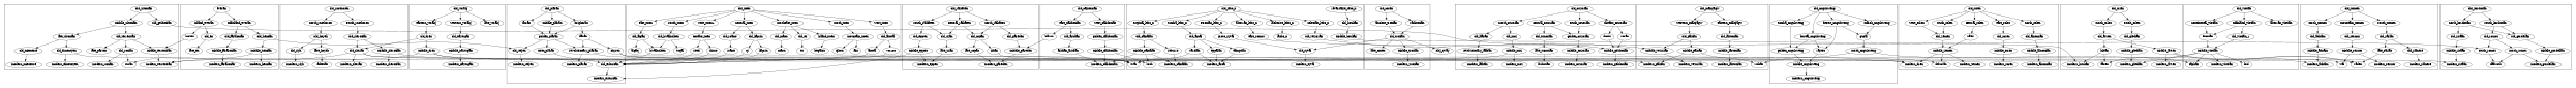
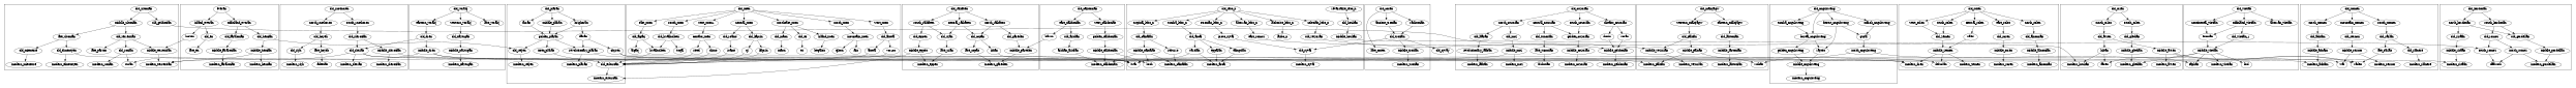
  digraph {
    rankdir=TB
    old_ultonian
    old_geldonian
    middle_ultonian
    old_terressian
    late_ultonian
    old_ronian
    middle_terressian
    late_parton
    suran
    modern_ronian
    modern_terressian
    old_mienesse
    old_elmentyen
    modern_mienesse
    modern_elmentyen
    old_kordonan
    north_kordonan
    south_kordonan
    old_risaan
    old_gordellan
    middle_risaan
    modern_risaan
    middle_gordellan
    modern_gordellan
    old_romou
    north_romou
    south_romou
    daarush
    old_viotian
    continental_viotian
    mainland_viotian
    alterran_viotian
    exonian
    middle_viotian
    ibol
    modern_viotian
    saphan
    old_viotian_1
    old_cosen
    ancient_troxian
    radisonian
    late_cosen
    old_troxian
    middle_troxian
    modern_troxian
    old_cozorian
    distant_cozorian
    north_cozorian
    central_cozorian
    south_cozorian
    soran
    donin
    middle_geldonian
    modern_geldonian
    old_laasan
    old_moz
    revolutionary_laasan
    modern_laasan
    middle_moz
    modern_moz
    old_tunosian
    golden_cozorian
    late_tunosian
    fridosian
    middle_cozorian
    modern_cozorian
    old_calidonian
    west_calidonian
    east_calidonian
    golden_calidonian
    middle_calidonian
    modern_calidonian
    old_aridian
    barun
    n75 [label=aridian_aridian]
    old_raihaten
    north_raihaten
    central_raihaten
    south_raihaten
    old_gareden
    old_copan
    middle_gareden
    modern_gareden
    late_copan
    ishan
    old_uzan
    late_uzan
    modern_eppen
    old_eppen
    middle_eppen
    old_malnjagw
    western_malnjagw
    eastern_malnjagw
    old_palnan
    middle_palnan
    middle_vezurian
    modern_palnan
    ruiban
    modern_vezurian
    old_lastonian
    middle_lastonian
    modern_lastonian
    old_cnguhweng
    tundra_cnguhweng
    boreal_cnguhweng
    desert_cnguhweng
    marsh_cnguhweng
    golden_cnguhweng
    middle_cnguhweng
    modern_cnguhweng
    rayten
    gusal
    north_cnguhweng
    everan
    island_everan
    mainland_everan
    loozen
    old_en
    late_en
    old_faralonian
    old_hemian
    middle_faralonian
    modern_faralonian
    middle_hemian
    modern_hemian
    old_plaran
    fluran
    middle_plaran
    brighoran
    golden_plaran
    old_reijen
    xoen_plaran
    revolutionary_plaran
    modern_reijen
    old_erbussan
    modern_erbussan
    modern_plaran
    ifasan
    chyren
    old_xomen
    mountain_xomen
    north_xomen
    south_xomen
    old_sernon
    middle_sernon
    modern_sernon
    wai
    old_adnam
    middle_adnam
    modern_adnam
    old_sarlan
    late_sarlan
    old_rianese
    raden
    modern_rianese
    old_orlen
    north_orlen
    south_orlen
    old_avren
    hiban
    middle_avren
    fasen
    modern_houkan
    modern_avren
    old_gledian
    middle_gledian
    modern_gledian
    old_lebo_n
    revarsaille_lebo_n
    stronian_lebo_n
    tropical_lebo_n
    celesian_lebo_n
    lasborite_lebo_n
    tundra_lebo_n
    alterran_lebo_n
    old_houkan
    middle_houkan
    proto_syvai
    old_syvai
    modern_syvai
    old_cainaian
    middle_cainaian
    reburro
    modern_cainaian
    kroh
    old_vezurian
    lasbo_n
    old_ascai
    warelan
    taingolan
    eppalan
    iwar
    modern_ascai
    east_romou
    old_solen
    west_solen
    south_solen
    central_solen
    east_solen
    north_solen
    old_zemen
    middle_zemen
    modern_zemen
    delurian
    modern_dren
    waeri
    old_scren
    middle_scren
    modern_scren
    old_alnomian
    middle_alnomian
    modern_alnomian
    old_rnothoren
    north_rnothoren
    south_rnothoren
    old_hoyeh
    old_riyh
    late_hoyeh
    modern_riyh
    radexian
    old_sleroxian
    middle_sleroxian
    old_slerian
    modern_sleroxian
    modern_slerian
    old_vorahj
    eastern_vorahj
    late_vorahj
    western_vorahj
    old_dren
    middle_dren
    old_naztugan
    middle_naztugan
    modern_naztugan
    old_xoen
    northeast_xoen
    north_xoen
    west_xoen
    east_xoen
    south_xoen
    west_xoen1
    central_xoen
    island_xoen
    old_maon
    old_es
    begalon
    maon
    es
    mountain_xoen
    qibon
    rain
    old_axotal
    axotal
    verzon
    old_aigaq
    aigaq
    hwaiholben
    old_hwaiholben
    toqal
    contact_xoen
    setei
    disno
    old_kaprin
    old_roamt
    kaprin
    qi
    roamt
    old_syvay
    subgraph cluster_1 {
      old_ultonian
      old_geldonian
      middle_ultonian
      old_terressian
      late_ultonian
      old_ronian
      middle_terressian
      late_parton
      suran
      modern_ronian
      modern_terressian
      old_mienesse
      old_elmentyen
      modern_mienesse
      modern_elmentyen
    }
    subgraph cluster_2 {
      old_kordonan
      north_kordonan
      south_kordonan
      old_risaan
      old_gordellan
      middle_risaan
      modern_risaan
      middle_gordellan
      modern_gordellan
      old_romou
      north_romou
      south_romou
      daarush
    }
    subgraph cluster_3 {
      old_viotian
      continental_viotian
      mainland_viotian
      alterran_viotian
      exonian
      middle_viotian
      ibol
      modern_viotian
      saphan
      old_viotian_1
    }
    subgraph cluster_4 {
      old_cosen
      ancient_troxian
      radisonian
      late_cosen
      old_troxian
      middle_troxian
      modern_troxian
    }
    subgraph cluster_5 {
      old_cozorian
      distant_cozorian
      north_cozorian
      central_cozorian
      south_cozorian
      soran
      donin
      middle_geldonian
      modern_geldonian
      old_laasan
      old_moz
      revolutionary_laasan
      modern_laasan
      middle_moz
      modern_moz
      old_tunosian
      golden_cozorian
      late_tunosian
      fridosian
      middle_cozorian
      modern_cozorian
    }
    subgraph cluster_6 {
      old_calidonian
      west_calidonian
      east_calidonian
      golden_calidonian
      middle_calidonian
      modern_calidonian
      old_aridian
      barun
      n75
    }
    subgraph cluster_7 {
      old_raihaten
      north_raihaten
      central_raihaten
      south_raihaten
      old_gareden
      old_copan
      middle_gareden
      modern_gareden
      late_copan
      ishan
      old_uzan
      late_uzan
      modern_eppen
      old_eppen
      middle_eppen
    }
    subgraph cluster_8 {
      old_malnjagw
      western_malnjagw
      eastern_malnjagw
      old_palnan
      middle_palnan
      middle_vezurian
      modern_palnan
      ruiban
      modern_vezurian
      old_lastonian
      middle_lastonian
      modern_lastonian
    }
    subgraph cluster_9 {
      old_cnguhweng
      tundra_cnguhweng
      boreal_cnguhweng
      desert_cnguhweng
      marsh_cnguhweng
      golden_cnguhweng
      middle_cnguhweng
      modern_cnguhweng
      rayten
      gusal
      north_cnguhweng
    }
    subgraph cluster_10 {
      everan
      island_everan
      mainland_everan
      loozen
      old_en
      late_en
      old_faralonian
      old_hemian
      middle_faralonian
      modern_faralonian
      middle_hemian
      modern_hemian
    }
    subgraph cluster_11 {
      old_plaran
      fluran
      middle_plaran
      brighoran
      golden_plaran
      old_reijen
      xoen_plaran
      revolutionary_plaran
      modern_reijen
      old_erbussan
      modern_erbussan
      modern_plaran
      ifasan
      chyren
    }
    subgraph cluster_12 {
      old_xomen
      mountain_xomen
      north_xomen
      south_xomen
      old_sernon
      middle_sernon
      modern_sernon
      wai
      old_adnam
      middle_adnam
      modern_adnam
      old_sarlan
      late_sarlan
      old_rianese
      raden
      modern_rianese
    }
    subgraph cluster_13 {
      old_orlen
      north_orlen
      south_orlen
      old_avren
      hiban
      middle_avren
      fasen
      modern_houkan
      modern_avren
      old_gledian
      middle_gledian
      modern_gledian
    }
    subgraph cluster_14 {
      old_lebo_n
      revarsaille_lebo_n
      stronian_lebo_n
      tropical_lebo_n
      celesian_lebo_n
      lasborite_lebo_n
      tundra_lebo_n
      alterran_lebo_n
      old_houkan
      middle_houkan
      proto_syvai
      old_syvai
      modern_syvai
      old_cainaian
      middle_cainaian
      reburro
      modern_cainaian
      kroh
      old_vezurian
      lasbo_n
      old_ascai
      warelan
      taingolan
      eppalan
      iwar
      modern_ascai
      east_romou
    }
    subgraph cluster_15 {
      old_solen
      west_solen
      south_solen
      central_solen
      east_solen
      north_solen
      old_zemen
      middle_zemen
      modern_zemen
      delurian
      modern_dren
      waeri
      old_scren
      middle_scren
      modern_scren
      old_alnomian
      middle_alnomian
      modern_alnomian
    }
    subgraph cluster_16 {
      old_rnothoren
      north_rnothoren
      south_rnothoren
      old_hoyeh
      old_riyh
      late_hoyeh
      modern_riyh
      radexian
      old_sleroxian
      middle_sleroxian
      old_slerian
      modern_sleroxian
      modern_slerian
    }
    subgraph cluster_17 {
      old_vorahj
      eastern_vorahj
      late_vorahj
      western_vorahj
      old_dren
      middle_dren
      old_naztugan
      middle_naztugan
      modern_naztugan
    }
    subgraph cluster_18 {
      old_xoen
      northeast_xoen
      north_xoen
      west_xoen
      east_xoen
      south_xoen
      west_xoen1
      central_xoen
      island_xoen
      old_maon
      old_es
      begalon
      maon
      es
      mountain_xoen
      qibon
      rain
      old_axotal
      axotal
      verzon
      old_aigaq
      aigaq
      hwaiholben
      old_hwaiholben
      toqal
      contact_xoen
      setei
      disno
      old_kaprin
      old_roamt
      kaprin
      qi
      roamt
    }
    old_ultonian -> old_geldonian
    old_ultonian -> middle_ultonian
    old_geldonian -> middle_geldonian
    middle_ultonian -> old_terressian
    middle_ultonian -> late_ultonian
    old_terressian -> old_ronian
    old_terressian -> middle_terressian
    old_terressian -> late_parton
    late_ultonian -> old_mienesse
    late_ultonian -> old_elmentyen
    old_ronian -> suran
    old_ronian -> modern_ronian
    middle_terressian -> modern_terressian
    old_mienesse -> modern_mienesse
    old_elmentyen -> modern_elmentyen
    old_elmentyen -> modern_risaan
    old_kordonan -> north_kordonan
    old_kordonan -> south_kordonan
    north_kordonan -> old_risaan
    north_kordonan -> old_gordellan
    south_kordonan -> old_gordellan
    south_kordonan -> old_romou
    old_risaan -> middle_risaan
    old_gordellan -> middle_gordellan
    middle_risaan -> modern_risaan
    middle_gordellan -> modern_gordellan
    old_romou -> north_romou
    old_romou -> south_romou
    north_romou -> modern_gordellan
    north_romou -> daarush
    south_romou -> daarush
    old_viotian -> continental_viotian
    old_viotian -> mainland_viotian
    old_viotian -> alterran_viotian
    continental_viotian -> exonian
    mainland_viotian -> exonian
    mainland_viotian -> old_viotian_1
    exonian -> middle_viotian
    middle_viotian -> ibol
    middle_viotian -> modern_viotian
    middle_viotian -> saphan
    middle_viotian -> fasen
    middle_viotian -> modern_gledian
    old_viotian_1 -> middle_viotian
    old_cosen -> ancient_troxian
    old_cosen -> radisonian
-   old_troxian -> late_cosen
+   old_cosen -> late_cosen
    ancient_troxian -> old_troxian
    radisonian -> old_troxian
    old_troxian -> middle_troxian
    old_troxian -> old_syvai
    old_troxian -> old_syvay
    middle_troxian -> modern_troxian
    old_cozorian -> distant_cozorian
    old_cozorian -> north_cozorian
    old_cozorian -> south_cozorian
    distant_cozorian -> soran
    distant_cozorian -> donin
    north_cozorian -> old_laasan
    north_cozorian -> old_moz
    central_cozorian -> old_tunosian
    central_cozorian -> golden_cozorian
    south_cozorian -> golden_cozorian
    soran -> middle_geldonian
    donin -> middle_geldonian
    middle_geldonian -> modern_geldonian
    old_laasan -> revolutionary_laasan
    old_moz -> middle_moz
    revolutionary_laasan -> modern_laasan
    middle_moz -> modern_moz
    middle_moz -> iwar
    old_tunosian -> late_tunosian
    golden_cozorian -> middle_cozorian
    late_tunosian -> fridosian
    middle_cozorian -> modern_cozorian
    old_calidonian -> west_calidonian
    old_calidonian -> east_calidonian
    west_calidonian -> golden_calidonian
    east_calidonian -> old_aridian
    east_calidonian -> barun
    golden_calidonian -> middle_calidonian
    middle_calidonian -> modern_calidonian
    middle_calidonian -> kroh
    old_aridian -> n75
    barun -> middle_gareden
    n75 -> modern_calidonian
    old_raihaten -> north_raihaten
    old_raihaten -> central_raihaten
    old_raihaten -> south_raihaten
    north_raihaten -> old_gareden
    north_raihaten -> old_copan
    central_raihaten -> old_copan
    central_raihaten -> old_uzan
    south_raihaten -> old_uzan
    south_raihaten -> old_eppen
    old_gareden -> middle_gareden
    old_copan -> late_copan
    old_copan -> ishan
    middle_gareden -> modern_gareden
    late_copan -> modern_gareden
    ishan -> modern_palnan
    old_uzan -> late_uzan
    late_uzan -> modern_eppen
    old_eppen -> middle_eppen
    middle_eppen -> modern_eppen
    middle_eppen -> modern_erbussan
    old_malnjagw -> western_malnjagw
    old_malnjagw -> eastern_malnjagw
    western_malnjagw -> old_palnan
    eastern_malnjagw -> old_lastonian
    old_palnan -> middle_palnan
    old_palnan -> middle_vezurian
    middle_palnan -> modern_palnan
    middle_palnan -> ruiban
    middle_vezurian -> modern_vezurian
    old_lastonian -> middle_lastonian
    middle_lastonian -> modern_lastonian
    old_cnguhweng -> tundra_cnguhweng
    old_cnguhweng -> boreal_cnguhweng
    old_cnguhweng -> desert_cnguhweng
    old_cnguhweng -> marsh_cnguhweng
-   tundra_cnguhweng -> golden_cnguhweng
+   tundra_cnguhweng -> boreal_cnguhweng
    boreal_cnguhweng -> golden_cnguhweng
    boreal_cnguhweng -> rayten
    desert_cnguhweng -> rayten
    desert_cnguhweng -> gusal
    marsh_cnguhweng -> gusal
    golden_cnguhweng -> middle_cnguhweng
    middle_cnguhweng -> modern_cnguhweng
    rayten -> middle_cnguhweng
    gusal -> north_cnguhweng
    north_cnguhweng -> saphan
    north_cnguhweng -> ruiban
    everan -> island_everan
    everan -> mainland_everan
    island_everan -> loozen
    island_everan -> old_en
    mainland_everan -> old_faralonian
    mainland_everan -> old_hemian
    loozen -> middle_terressian
    old_en -> late_en
    old_faralonian -> middle_faralonian
    old_hemian -> middle_hemian
    old_hemian -> old_reijen
    middle_faralonian -> modern_faralonian
    middle_hemian -> suran
    middle_hemian -> modern_hemian
    old_plaran -> fluran
    old_plaran -> middle_plaran
    old_plaran -> brighoran
    fluran -> golden_plaran
    middle_plaran -> golden_plaran
    brighoran -> golden_plaran
    brighoran -> ifasan
    golden_plaran -> old_reijen
    golden_plaran -> xoen_plaran
    golden_plaran -> revolutionary_plaran
    old_reijen -> modern_reijen
    xoen_plaran -> old_erbussan
    revolutionary_plaran -> modern_plaran
    revolutionary_plaran -> iwar
    old_erbussan -> modern_erbussan
    ifasan -> revolutionary_plaran
    ifasan -> chyren
    chyren -> wai
    chyren -> modern_adnam
    old_xomen -> mountain_xomen
    old_xomen -> north_xomen
    old_xomen -> south_xomen
    mountain_xomen -> old_sernon
    north_xomen -> old_adnam
    south_xomen -> old_sarlan
    old_sernon -> middle_sernon
    middle_sernon -> modern_sernon
    middle_sernon -> wai
    old_adnam -> middle_adnam
    middle_adnam -> modern_adnam
    old_sarlan -> late_sarlan
    old_sarlan -> old_rianese
    late_sarlan -> raden
    old_rianese -> modern_rianese
    old_orlen -> north_orlen
    old_orlen -> south_orlen
    north_orlen -> old_avren
    south_orlen -> old_gledian
    old_avren -> hiban
    old_avren -> middle_avren
    hiban -> fasen
    hiban -> modern_houkan
    middle_avren -> raden
    middle_avren -> raden
    middle_avren -> modern_avren
    old_gledian -> middle_gledian
    middle_gledian -> modern_gledian
    old_lebo_n -> stronian_lebo_n
    old_lebo_n -> tropical_lebo_n
    old_lebo_n -> celesian_lebo_n
    old_lebo_n -> lasborite_lebo_n
    old_lebo_n -> tundra_lebo_n
    old_lebo_n -> alterran_lebo_n
    revarsaille_lebo_n -> old_houkan
    stronian_lebo_n -> proto_syvai
    tropical_lebo_n -> old_cainaian
    celesian_lebo_n -> old_vezurian
    lasborite_lebo_n -> lasbo_n
    tundra_lebo_n -> old_ascai
    alterran_lebo_n -> east_romou
    old_houkan -> middle_houkan
    middle_houkan -> modern_houkan
    proto_syvai -> old_syvai
    old_syvai -> modern_syvai
    old_cainaian -> middle_cainaian
    old_cainaian -> reburro
    middle_cainaian -> modern_calidonian
    middle_cainaian -> modern_cainaian
    middle_cainaian -> kroh
    reburro -> modern_cainaian
    old_vezurian -> middle_vezurian
    old_ascai -> warelan
    old_ascai -> taingolan
    old_ascai -> eppalan
    warelan -> iwar
    warelan -> modern_ascai
    taingolan -> modern_ascai
    eppalan -> modern_ascai
    east_romou -> south_romou
    old_solen -> west_solen
    old_solen -> south_solen
    old_solen -> central_solen
    old_solen -> east_solen
    old_solen -> north_solen
    west_solen -> old_zemen
    south_solen -> old_zemen
    central_solen -> waeri
    east_solen -> old_scren
    north_solen -> old_alnomian
    old_zemen -> middle_zemen
    middle_zemen -> modern_zemen
    middle_zemen -> delurian
    middle_zemen -> modern_dren
    waeri -> middle_zemen
    old_scren -> middle_scren
    middle_scren -> modern_scren
    old_alnomian -> middle_alnomian
    middle_alnomian -> modern_alnomian
    old_rnothoren -> north_rnothoren
    old_rnothoren -> south_rnothoren
    north_rnothoren -> old_hoyeh
    south_rnothoren -> old_sleroxian
    old_hoyeh -> old_riyh
    old_hoyeh -> late_hoyeh
    old_riyh -> modern_riyh
    late_hoyeh -> radexian
    old_sleroxian -> middle_sleroxian
    old_sleroxian -> old_slerian
    middle_sleroxian -> delurian
    middle_sleroxian -> modern_sleroxian
    old_slerian -> modern_terressian
    old_slerian -> iwar
    old_slerian -> modern_dren
    old_slerian -> modern_slerian
    old_vorahj -> eastern_vorahj
    old_vorahj -> late_vorahj
    old_vorahj -> western_vorahj
    eastern_vorahj -> old_dren
    western_vorahj -> old_naztugan
    old_dren -> old_slerian
    old_dren -> middle_dren
    middle_dren -> modern_terressian
    middle_dren -> iwar
    middle_dren -> modern_dren
    old_naztugan -> middle_naztugan
    middle_naztugan -> modern_naztugan
    old_xoen -> northeast_xoen
    old_xoen -> north_xoen
    old_xoen -> west_xoen
    old_xoen -> east_xoen
    old_xoen -> south_xoen
    old_xoen -> west_xoen1
    old_xoen -> central_xoen
    northeast_xoen -> island_xoen
    northeast_xoen -> old_maon
    northeast_xoen -> old_es
    north_xoen -> mountain_xoen
    west_xoen -> old_axotal
    east_xoen -> old_aigaq
    south_xoen -> old_hwaiholben
    west_xoen1 -> contact_xoen
    central_xoen -> old_kaprin
    central_xoen -> old_roamt
    island_xoen -> begalon
    old_maon -> maon
    old_es -> es
    mountain_xoen -> qibon
    mountain_xoen -> rain
    old_axotal -> axotal
    old_axotal -> verzon
    axotal -> old_erbussan
    verzon -> old_erbussan
    old_aigaq -> aigaq
    old_aigaq -> hwaiholben
    hwaiholben -> old_erbussan
    old_hwaiholben -> hwaiholben
    old_hwaiholben -> toqal
    contact_xoen -> setei
    contact_xoen -> disno
    setei -> old_erbussan
    disno -> old_erbussan
    old_kaprin -> kaprin
    old_kaprin -> qi
    old_roamt -> roamt
    kaprin -> old_erbussan
    qi -> old_erbussan
    roamt -> old_erbussan
  }
